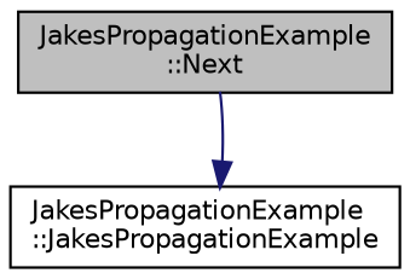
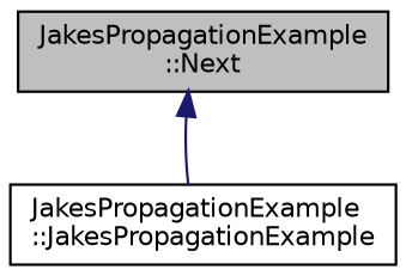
  digraph {
    rankdir=TB
    node [color=black fontname=Helvetica fontsize=10 shape=record style=filled]
    n1 [fillcolor=grey75 fontcolor=black height=0.2 label="JakesPropagationExample\l::Next" width=0.4]
    n2 [fillcolor=white height=0.2 label="JakesPropagationExample\l::JakesPropagationExample" width=0.4]
-   n2 -> n1 [color=midnightblue dir=back fontname=Helvetica fontsize=10 labelfontname=Helvetica labelfontsize=10 style=solid]
+   n1 -> n2 [color=midnightblue dir=back fontname=Helvetica fontsize=10 labelfontname=Helvetica labelfontsize=10 style=solid]
  }
